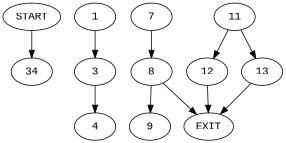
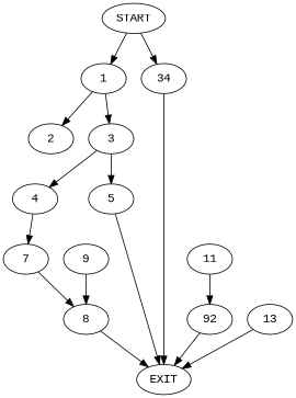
  digraph {
    fontname="Liberation Mono"
    node [fontname="Liberation Mono"]
    edge [fontname="Liberation Mono"]
    n1 [label=START]
    1
    n3 [label=34]
+   2
    3
    n6 [label=EXIT]
    4
+   5
    7
    8
    9
    11
-   12
+   12 [label=92]
    13
+   n1 -> 1
    n1 -> n3
+   1 -> 2
    1 -> 3
+   n3 -> n6
    3 -> 4
+   3 -> 5
+   4 -> 7
+   5 -> n6
    7 -> 8
    8 -> n6
-   8 -> 9
+   9 -> 8
    11 -> 12
-   11 -> 13
    12 -> n6
    13 -> n6
  }
